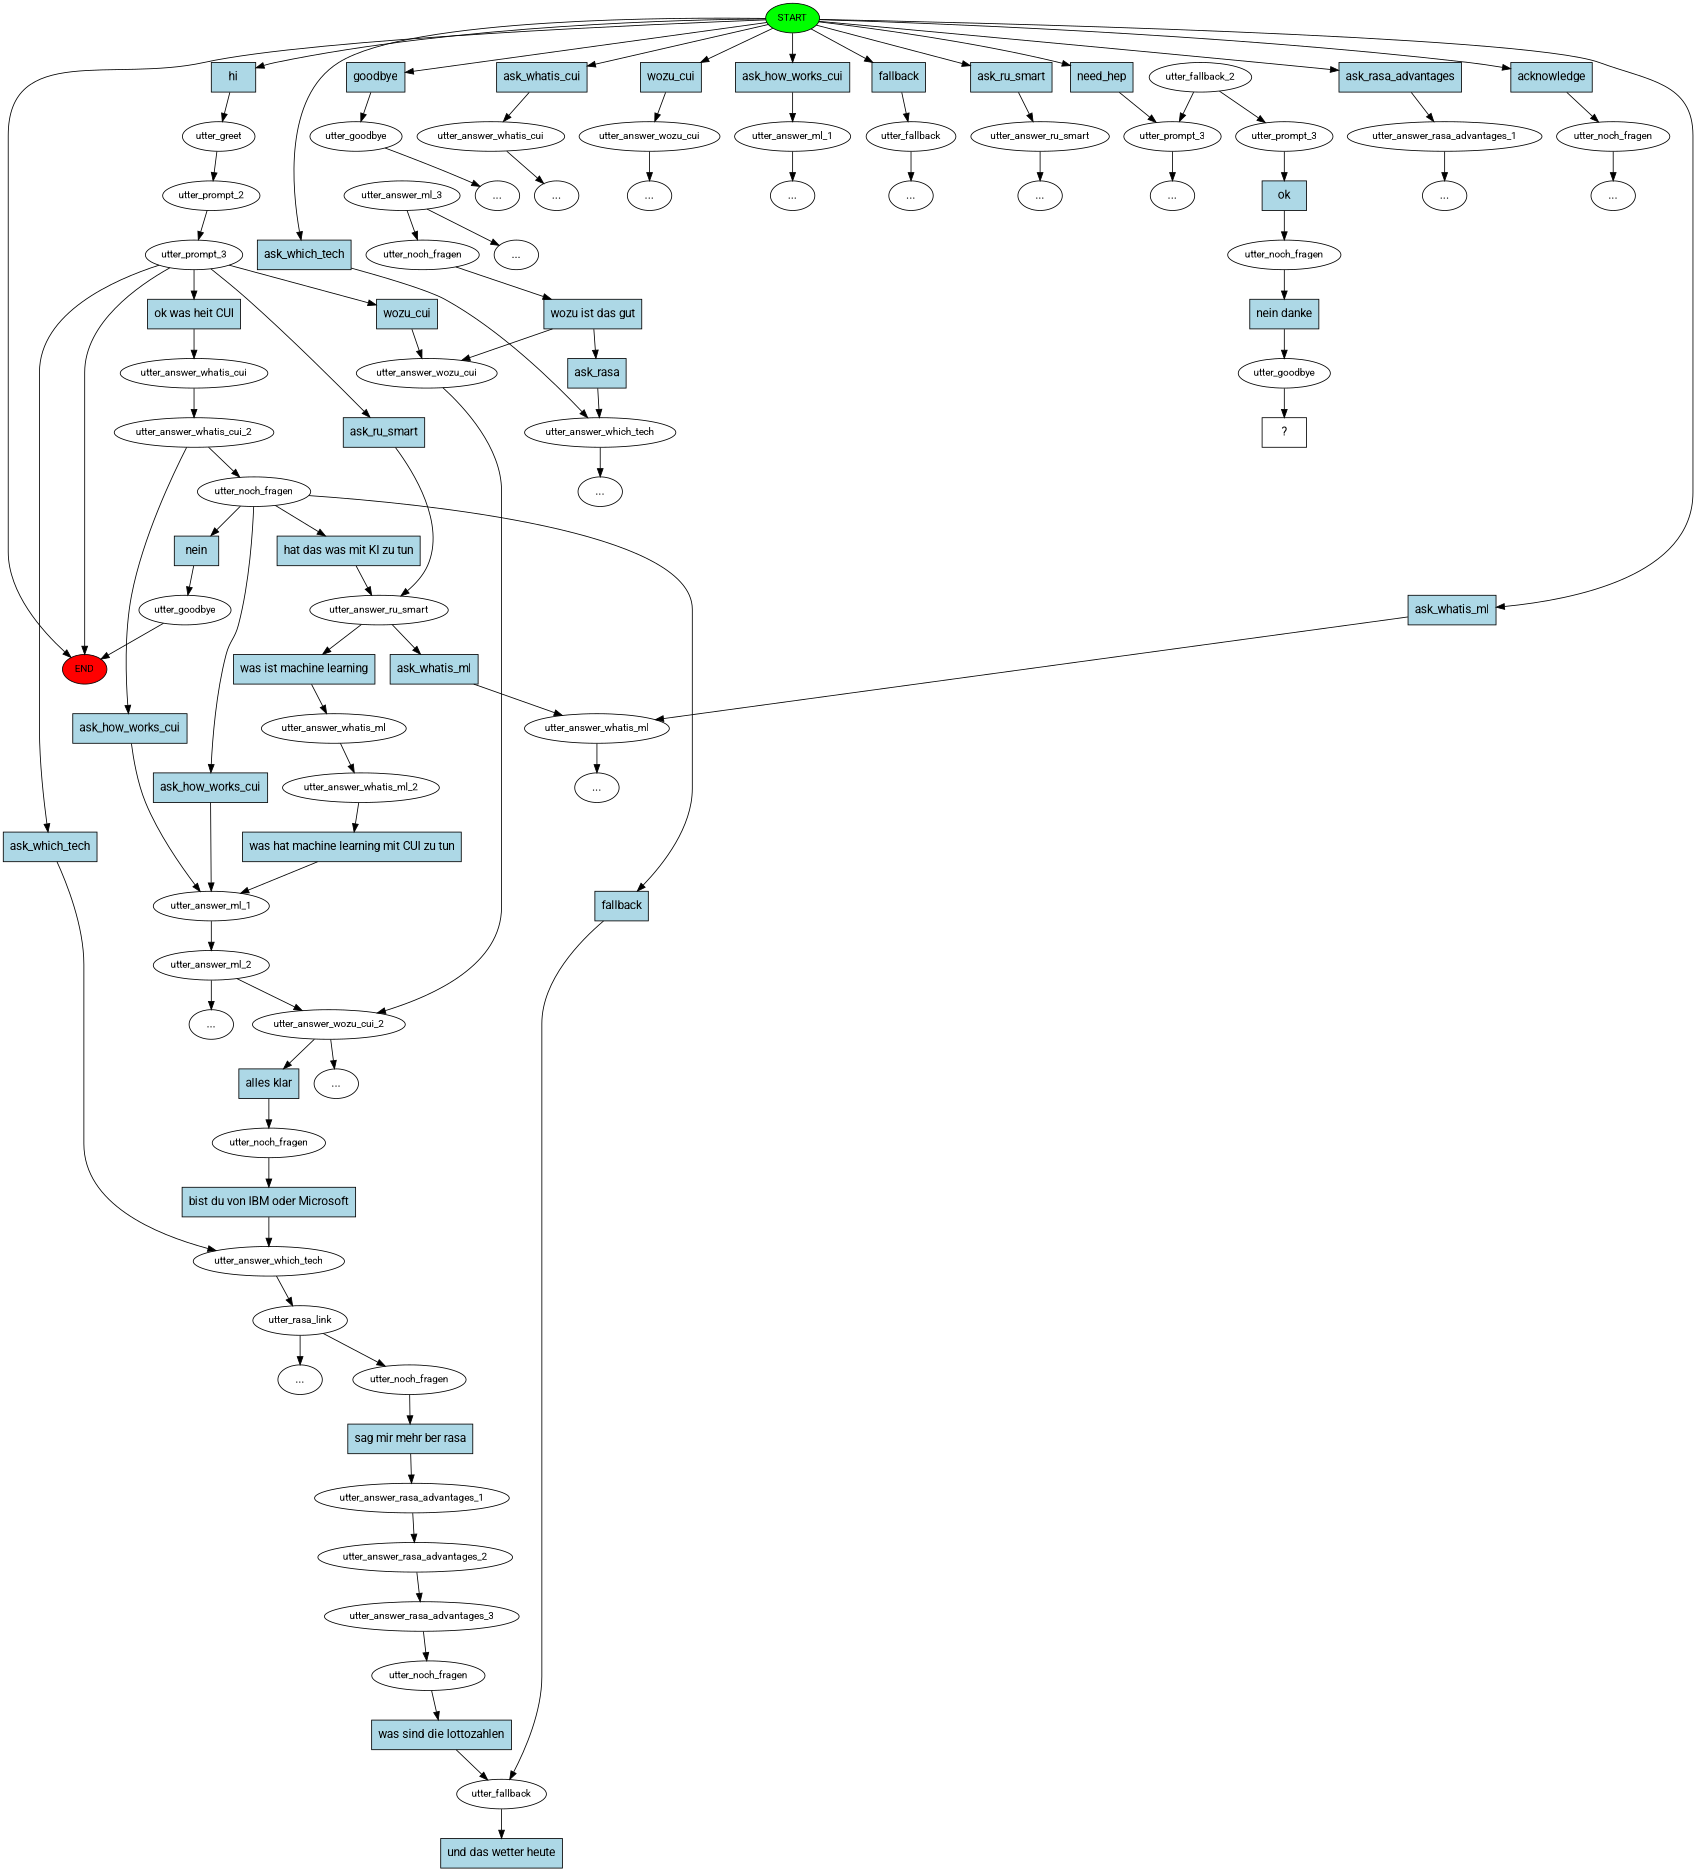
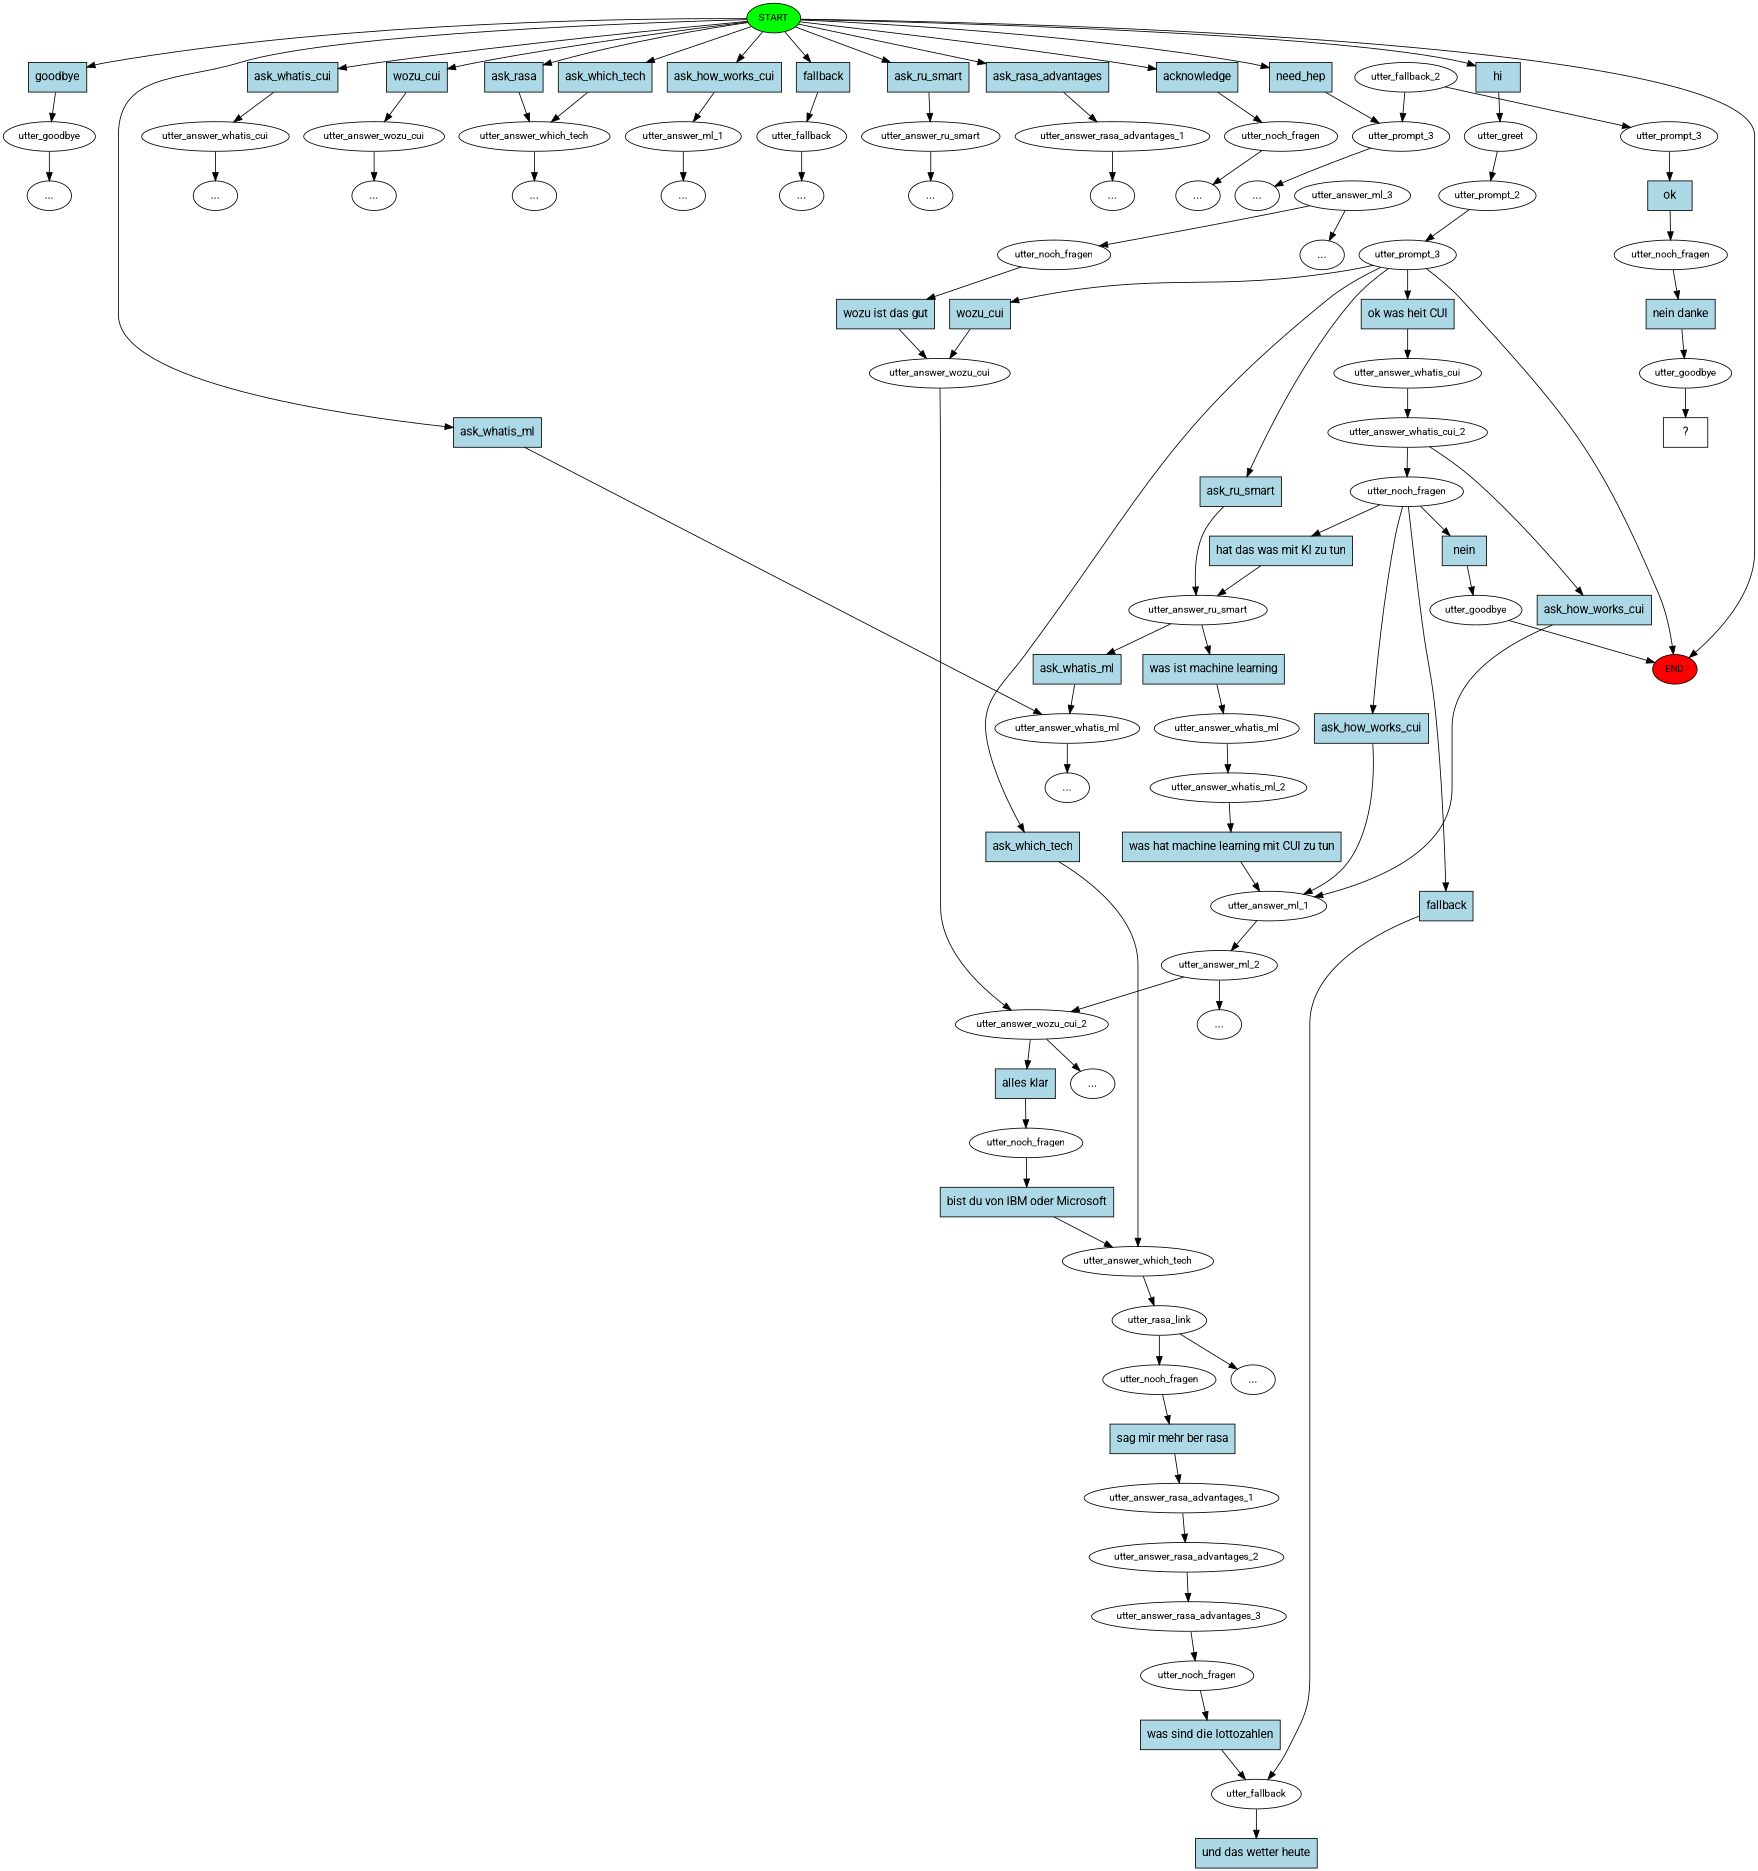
  digraph {
    fontname=Roboto
    node [fontname=Roboto]
    edge [fontname=Roboto]
    n1 [fillcolor=green fontsize=12 label=START style=filled]
    n2 [fillcolor=red fontsize=12 label=END style=filled]
    n3 [fillcolor=lightblue label=goodbye shape=rect style=filled]
    n4 [fillcolor=lightblue label=hi shape=rect style=filled]
    n5 [fillcolor=lightblue label=ask_whatis_cui shape=rect style=filled]
    n6 [fillcolor=lightblue label=wozu_cui shape=rect style=filled]
    n7 [fillcolor=lightblue label=ask_rasa shape=rect style=filled]
    n8 [fillcolor=lightblue label=ask_which_tech shape=rect style=filled]
    n9 [fillcolor=lightblue label=ask_how_works_cui shape=rect style=filled]
    n10 [fillcolor=lightblue label=fallback shape=rect style=filled]
    n11 [fillcolor=lightblue label=ask_ru_smart shape=rect style=filled]
    n12 [fillcolor=lightblue label=need_hep shape=rect style=filled]
    n13 [fillcolor=lightblue label=ask_rasa_advantages shape=rect style=filled]
    n14 [fillcolor=lightblue label=acknowledge shape=rect style=filled]
    n15 [fillcolor=lightblue label=ask_whatis_ml shape=rect style=filled]
    n16 [fontsize=12 label=utter_goodbye]
    n17 [fontsize=12 label=utter_greet]
    n18 [fontsize=12 label=utter_answer_whatis_cui]
    n19 [fontsize=12 label=utter_answer_wozu_cui]
    n20 [fontsize=12 label=utter_answer_which_tech]
    n21 [fontsize=12 label=utter_answer_ml_1]
    n22 [fontsize=12 label=utter_fallback]
    n23 [fontsize=12 label=utter_answer_ru_smart]
    n24 [fontsize=12 label=utter_prompt_3]
    n25 [fontsize=12 label=utter_answer_rasa_advantages_1]
    n26 [fontsize=12 label=utter_noch_fragen]
    n27 [fontsize=12 label=utter_answer_whatis_ml]
    n28 [label="..."]
    n29 [fontsize=12 label=utter_prompt_2]
    n30 [fontsize=12 label=utter_prompt_3]
    n31 [fillcolor=lightblue label=ask_ru_smart shape=rect style=filled]
    n32 [fillcolor=lightblue label="ok was heit CUI" shape=rect style=filled]
    n33 [fillcolor=lightblue label=wozu_cui shape=rect style=filled]
    n34 [fillcolor=lightblue label=ask_which_tech shape=rect style=filled]
    n35 [fontsize=12 label=utter_answer_ru_smart]
    n36 [fontsize=12 label=utter_answer_whatis_cui]
    n37 [fontsize=12 label=utter_answer_wozu_cui]
    n38 [fontsize=12 label=utter_answer_which_tech]
    n39 [fillcolor=lightblue label=ask_whatis_ml shape=rect style=filled]
    n40 [fillcolor=lightblue label="was ist machine learning" shape=rect style=filled]
    n41 [fontsize=12 label=utter_answer_whatis_ml]
    n42 [label="..."]
    n43 [label="..."]
    n44 [label="..."]
    n45 [label="..."]
    n46 [fontsize=12 label=utter_answer_whatis_cui_2]
    n47 [fontsize=12 label=utter_noch_fragen]
    n48 [fillcolor=lightblue label=ask_how_works_cui shape=rect style=filled]
    n49 [fillcolor=lightblue label=ask_how_works_cui shape=rect style=filled]
    n50 [fillcolor=lightblue label=nein shape=rect style=filled]
    n51 [fillcolor=lightblue label=fallback shape=rect style=filled]
    n52 [fillcolor=lightblue label="hat das was mit KI zu tun" shape=rect style=filled]
    n53 [fontsize=12 label=utter_answer_ml_1]
    n54 [fontsize=12 label=utter_goodbye]
    n55 [fontsize=12 label=utter_fallback]
    n56 [fontsize=12 label=utter_answer_ml_2]
    n57 [label="..."]
    n58 [fontsize=12 label=utter_answer_wozu_cui_2]
    n59 [fontsize=12 label=utter_answer_ml_3]
    n60 [label="..."]
    n61 [fontsize=12 label=utter_noch_fragen]
    n62 [fillcolor=lightblue label="wozu ist das gut" shape=rect style=filled]
    n63 [label="..."]
    n64 [fillcolor=lightblue label="alles klar" shape=rect style=filled]
    n65 [fontsize=12 label=utter_noch_fragen]
    n66 [label="..."]
    n67 [label="..."]
    n68 [label="..."]
    n69 [label="..."]
    n70 [fillcolor=lightblue label="und das wetter heute" shape=rect style=filled]
    n71 [fontsize=12 label=utter_fallback_2]
    n72 [fontsize=12 label=utter_prompt_3]
    n73 [fillcolor=lightblue label=ok shape=rect style=filled]
    n74 [label="..."]
    n75 [fontsize=12 label=utter_rasa_link]
    n76 [label="..."]
    n77 [fontsize=12 label=utter_noch_fragen]
    n78 [fillcolor=lightblue label="sag mir mehr ber rasa" shape=rect style=filled]
    n79 [label="..."]
    n80 [fontsize=12 label=utter_answer_whatis_ml_2]
    n81 [fillcolor=lightblue label="was hat machine learning mit CUI zu tun" shape=rect style=filled]
    n82 [fillcolor=lightblue label="bist du von IBM oder Microsoft" shape=rect style=filled]
    n83 [fontsize=12 label=utter_answer_rasa_advantages_1]
    n84 [fontsize=12 label=utter_answer_rasa_advantages_2]
    n85 [fontsize=12 label=utter_answer_rasa_advantages_3]
    n86 [fontsize=12 label=utter_noch_fragen]
    n87 [fillcolor=lightblue label="was sind die lottozahlen" shape=rect style=filled]
    n88 [fontsize=12 label=utter_noch_fragen]
    n89 [fillcolor=lightblue label="nein danke" shape=rect style=filled]
    n90 [fontsize=12 label=utter_goodbye]
    n91 [label="  ?  " shape=rect]
    n1 -> n2
    n1 -> n3
    n1 -> n4
    n1 -> n5
    n1 -> n6
-   n62 -> n7
+   n1 -> n7
    n1 -> n8
    n1 -> n9
    n1 -> n10
    n1 -> n11
    n1 -> n12
    n1 -> n13
    n1 -> n14
    n1 -> n15
    n3 -> n16
    n4 -> n17
    n5 -> n18
    n6 -> n19
    n7 -> n20
    n8 -> n20
    n9 -> n21
    n10 -> n22
    n11 -> n23
    n12 -> n24
    n13 -> n25
    n14 -> n26
    n15 -> n27
    n16 -> n28
    n17 -> n29
    n18 -> n43
    n19 -> n44
    n20 -> n45
    n21 -> n66
    n22 -> n67
    n23 -> n68
    n24 -> n69
    n25 -> n74
    n26 -> n79
    n27 -> n42
    n29 -> n30
    n30 -> n2
    n30 -> n31
    n30 -> n32
    n30 -> n33
    n30 -> n34
    n31 -> n35
    n32 -> n36
    n33 -> n37
    n34 -> n38
    n35 -> n39
    n35 -> n40
    n36 -> n46
    n37 -> n58
    n38 -> n75
    n39 -> n27
    n40 -> n41
    n41 -> n80
    n46 -> n47
    n46 -> n48
    n47 -> n49
    n47 -> n50
    n47 -> n51
    n47 -> n52
    n48 -> n53
    n49 -> n53
    n50 -> n54
    n51 -> n55
    n52 -> n35
    n53 -> n56
    n54 -> n2
    n55 -> n70
    n56 -> n57
    n56 -> n58
    n58 -> n63
    n58 -> n64
    n59 -> n60
    n59 -> n61
    n61 -> n62
    n62 -> n37
    n64 -> n65
    n65 -> n82
    n71 -> n24
    n71 -> n72
    n72 -> n73
    n73 -> n88
    n75 -> n76
    n75 -> n77
    n77 -> n78
    n78 -> n83
    n80 -> n81
    n81 -> n53
    n82 -> n38
    n83 -> n84
    n84 -> n85
    n85 -> n86
    n86 -> n87
    n87 -> n55
    n88 -> n89
    n89 -> n90
    n90 -> n91
  }
